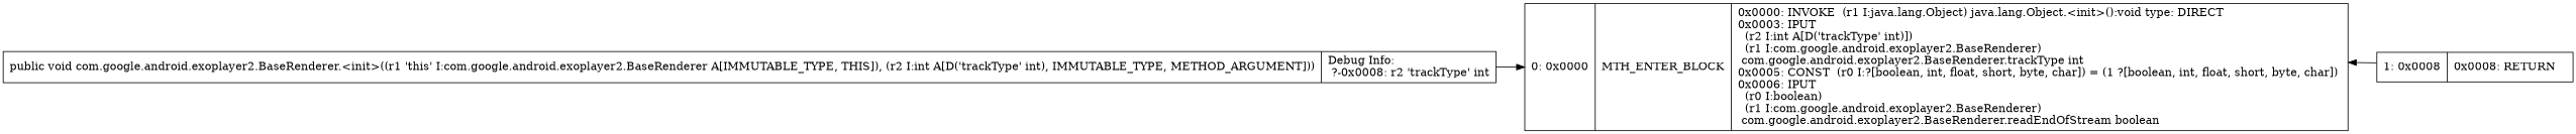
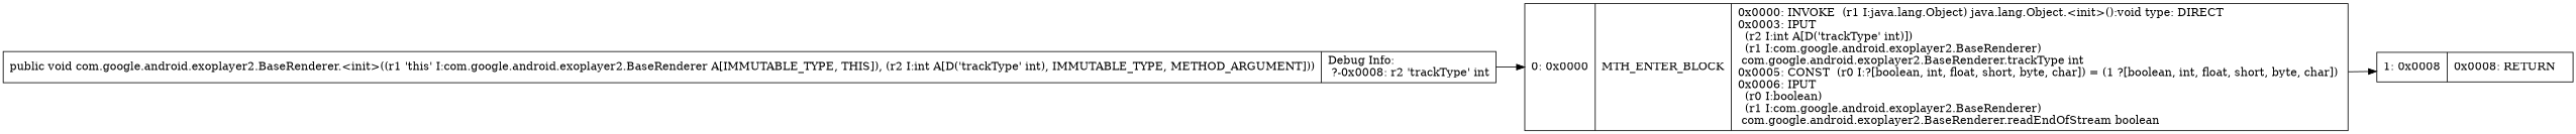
  digraph {
    rankdir=LR
    node [shape=record]
    n1 [label="{0\:\ 0x0000|MTH_ENTER_BLOCK\l|0x0000: INVOKE  (r1 I:java.lang.Object) java.lang.Object.\<init\>():void type: DIRECT \l0x0003: IPUT  \l  (r2 I:int A[D('trackType' int)])\l  (r1 I:com.google.android.exoplayer2.BaseRenderer)\l com.google.android.exoplayer2.BaseRenderer.trackType int \l0x0005: CONST  (r0 I:?[boolean, int, float, short, byte, char]) = (1 ?[boolean, int, float, short, byte, char]) \l0x0006: IPUT  \l  (r0 I:boolean)\l  (r1 I:com.google.android.exoplayer2.BaseRenderer)\l com.google.android.exoplayer2.BaseRenderer.readEndOfStream boolean \l}"]
    n2 [label="{1\:\ 0x0008|0x0008: RETURN   \l}"]
    n3 [label="{public void com.google.android.exoplayer2.BaseRenderer.\<init\>((r1 'this' I:com.google.android.exoplayer2.BaseRenderer A[IMMUTABLE_TYPE, THIS]), (r2 I:int A[D('trackType' int), IMMUTABLE_TYPE, METHOD_ARGUMENT]))  | Debug Info:\l  ?\-0x0008: r2 'trackType' int\l}"]
-   n2 -> n1
+   n1 -> n2
    n3 -> n1
  }
